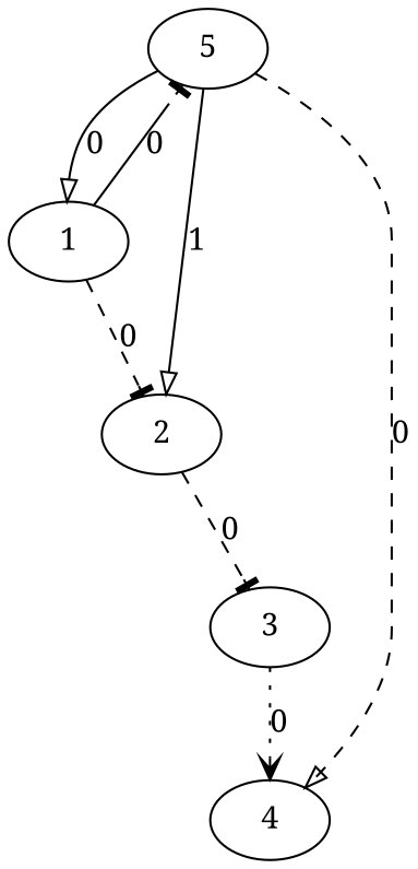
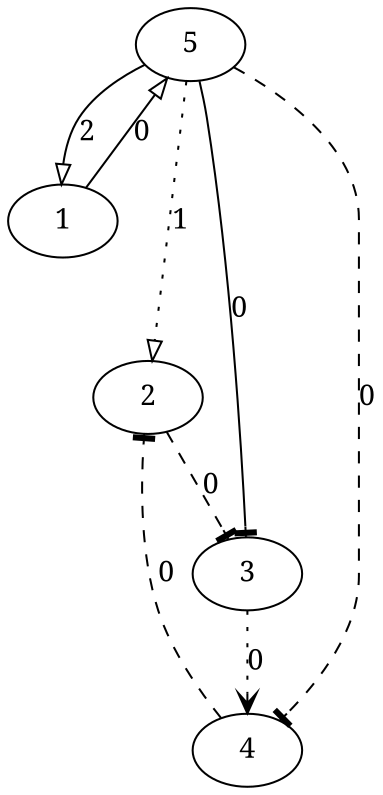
  digraph {
    fontname="Noto Serif"
    node [fontname="Noto Serif"]
    edge [arrowhead=tee fontname="Noto Serif" style=solid]
    n1 [label=5]
    1
    2
    3
    4
-   n1 -> 1 [arrowhead=onormal label=0]
-   n1 -> 2 [arrowhead=onormal label=1]
-   n1 -> 4 [arrowhead=onormal label=0 style=dashed]
-   1 -> n1 [label=0]
-   1 -> 2 [label=0 style=dashed]
+   n1 -> 1 [arrowhead=onormal label=2]
+   n1 -> 2 [arrowhead=onormal label=1 style=dotted]
+   n1 -> 3 [label=0]
+   n1 -> 4 [label=0 style=dashed]
+   1 -> n1 [arrowhead=onormal label=0]
+   4 -> 2 [label=0 style=dashed]
    2 -> 3 [label=0 style=dashed]
    3 -> 4 [arrowhead=vee label=0 style=dotted]
  }
